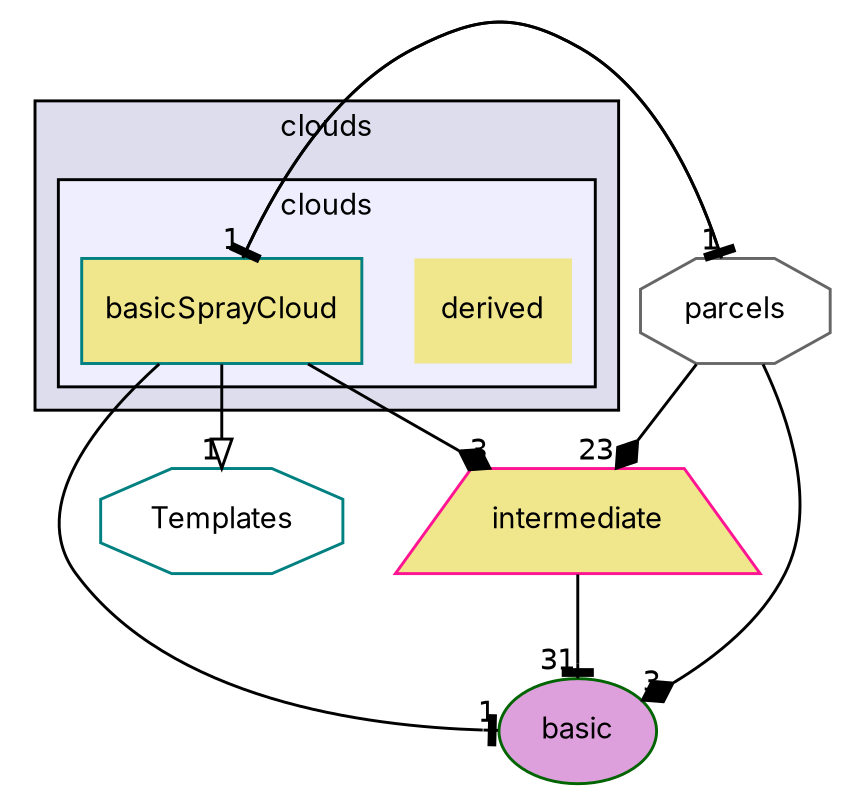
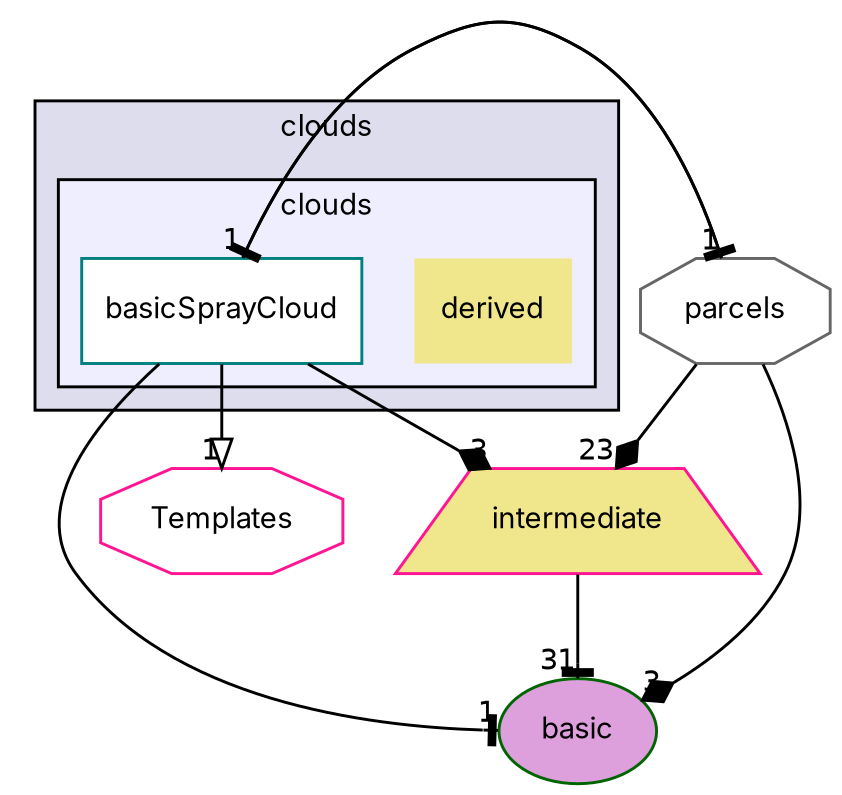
  digraph {
    compound=true
    fontname=Inter
    node [fontname=Inter fontsize=10 shape=octagon style=filled fillcolor=khaki color=teal]
    edge [headlabel=1 labeldistance=1.5 labelfontname=Helvetica labelfontsize=10 arrowhead=tee fontname=Inter]
    n1 [label=derived shape=plaintext]
-   n2 [label=basicSprayCloud shape=box]
+   n2 [fillcolor=white label=basicSprayCloud shape=box]
    n3 [color=gray40 label=parcels fillcolor=white]
    n4 [color=deeppink label=intermediate shape=trapezium]
    n5 [color=darkgreen label=basic shape=ellipse fillcolor=plum]
-   n6 [label=Templates fillcolor=white]
+   n6 [color=deeppink label=Templates fillcolor=white]
    subgraph cluster_1 {
      bgcolor="#ddddee"
      fontsize=10
      label=clouds
      pencolor=black
      subgraph cluster_2 {
        bgcolor="#eeeeff"
        fontsize=10
        pencolor=black
        n1
        n2
      }
    }
    n2 -> n3
    n2 -> n4 [headlabel=3 arrowhead=diamond]
    n2 -> n5
    n2 -> n6 [arrowhead=onormal]
    n3 -> n2
    n3 -> n4 [headlabel=23 arrowhead=diamond]
    n3 -> n5 [headlabel=3 arrowhead=diamond]
    n4 -> n5 [headlabel=31]
  }
